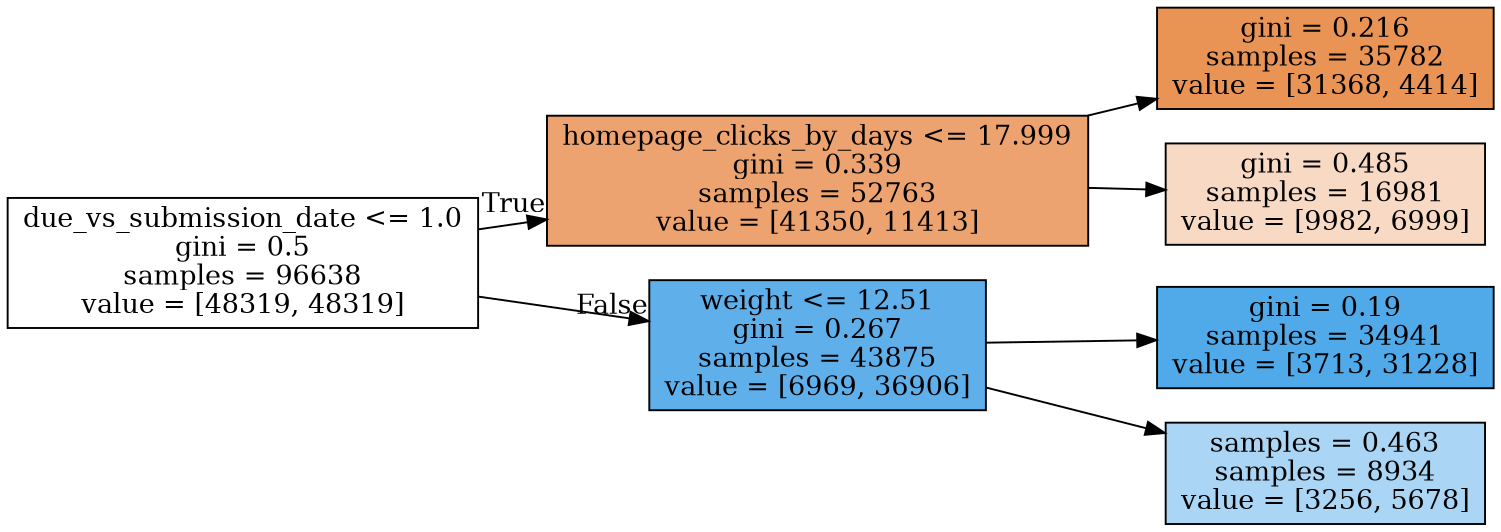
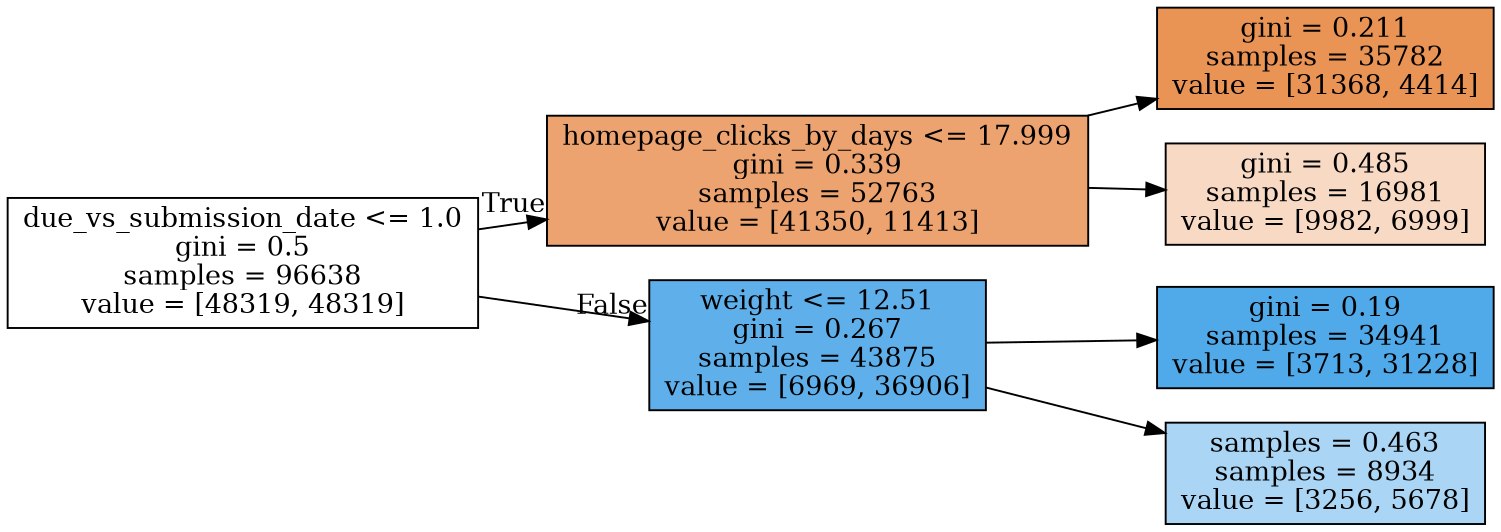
  digraph {
    fontname="DejaVu Serif"
    rankdir=LR
    node [color=black fontname="DejaVu Serif" shape=box style=filled]
    edge [fontname="DejaVu Serif"]
    n1 [fillcolor="#e5813900" label="due_vs_submission_date <= 1.0\ngini = 0.5\nsamples = 96638\nvalue = [48319, 48319]"]
    n2 [fillcolor="#e58139b9" label="homepage_clicks_by_days <= 17.999\ngini = 0.339\nsamples = 52763\nvalue = [41350, 11413]"]
    n3 [fillcolor="#399de5cf" label="weight <= 12.51\ngini = 0.267\nsamples = 43875\nvalue = [6969, 36906]"]
-   n4 [fillcolor="#e58139db" label="gini = 0.216\nsamples = 35782\nvalue = [31368, 4414]"]
+   n4 [fillcolor="#e58139db" label="gini = 0.211\nsamples = 35782\nvalue = [31368, 4414]"]
    n5 [fillcolor="#e581394c" label="gini = 0.485\nsamples = 16981\nvalue = [9982, 6999]"]
    n6 [fillcolor="#399de5e1" label="gini = 0.19\nsamples = 34941\nvalue = [3713, 31228]"]
    n7 [fillcolor="#399de56d" label="samples = 0.463\nsamples = 8934\nvalue = [3256, 5678]"]
    n1 -> n2 [headlabel=True labelangle=45 labeldistance=2.5]
    n1 -> n3 [headlabel=False labelangle=-45 labeldistance=2.5]
    n2 -> n4
    n2 -> n5
    n3 -> n6
    n3 -> n7
  }
